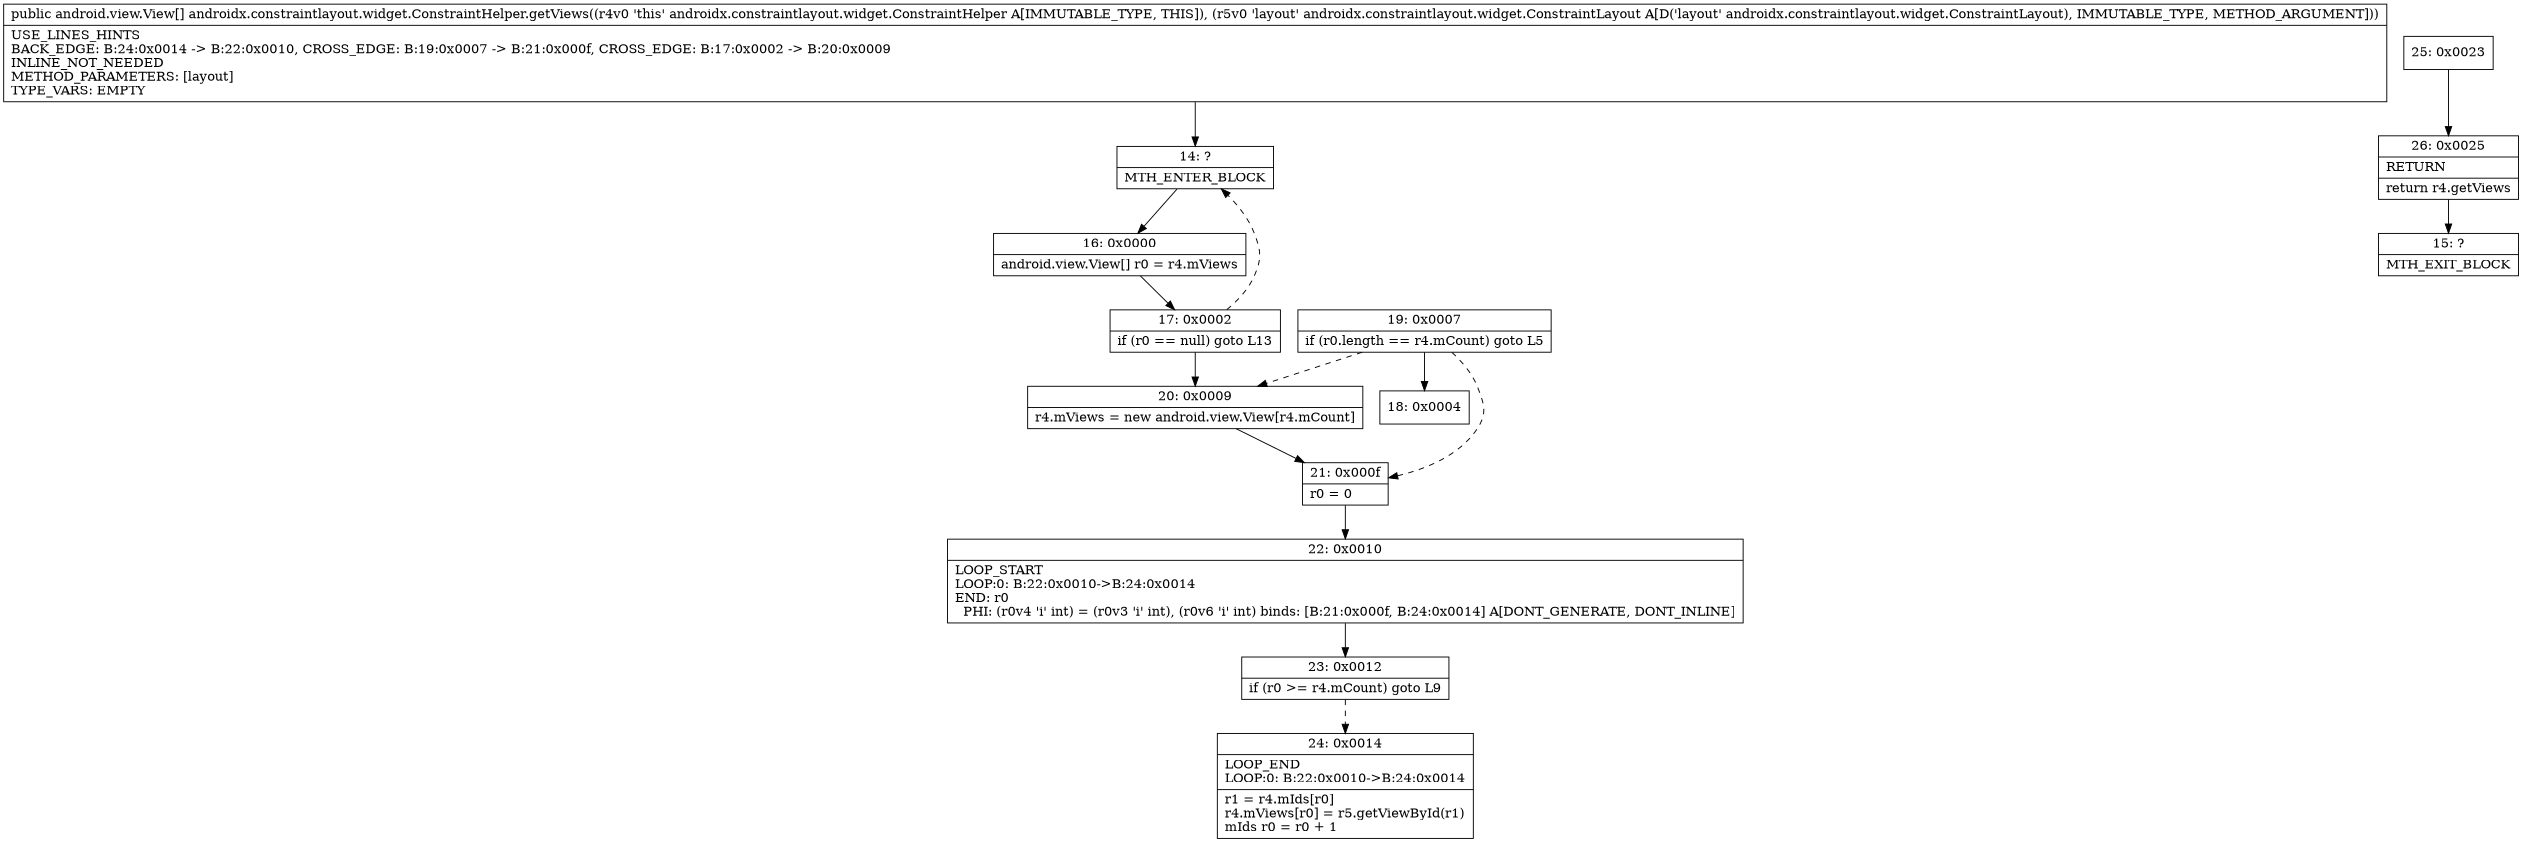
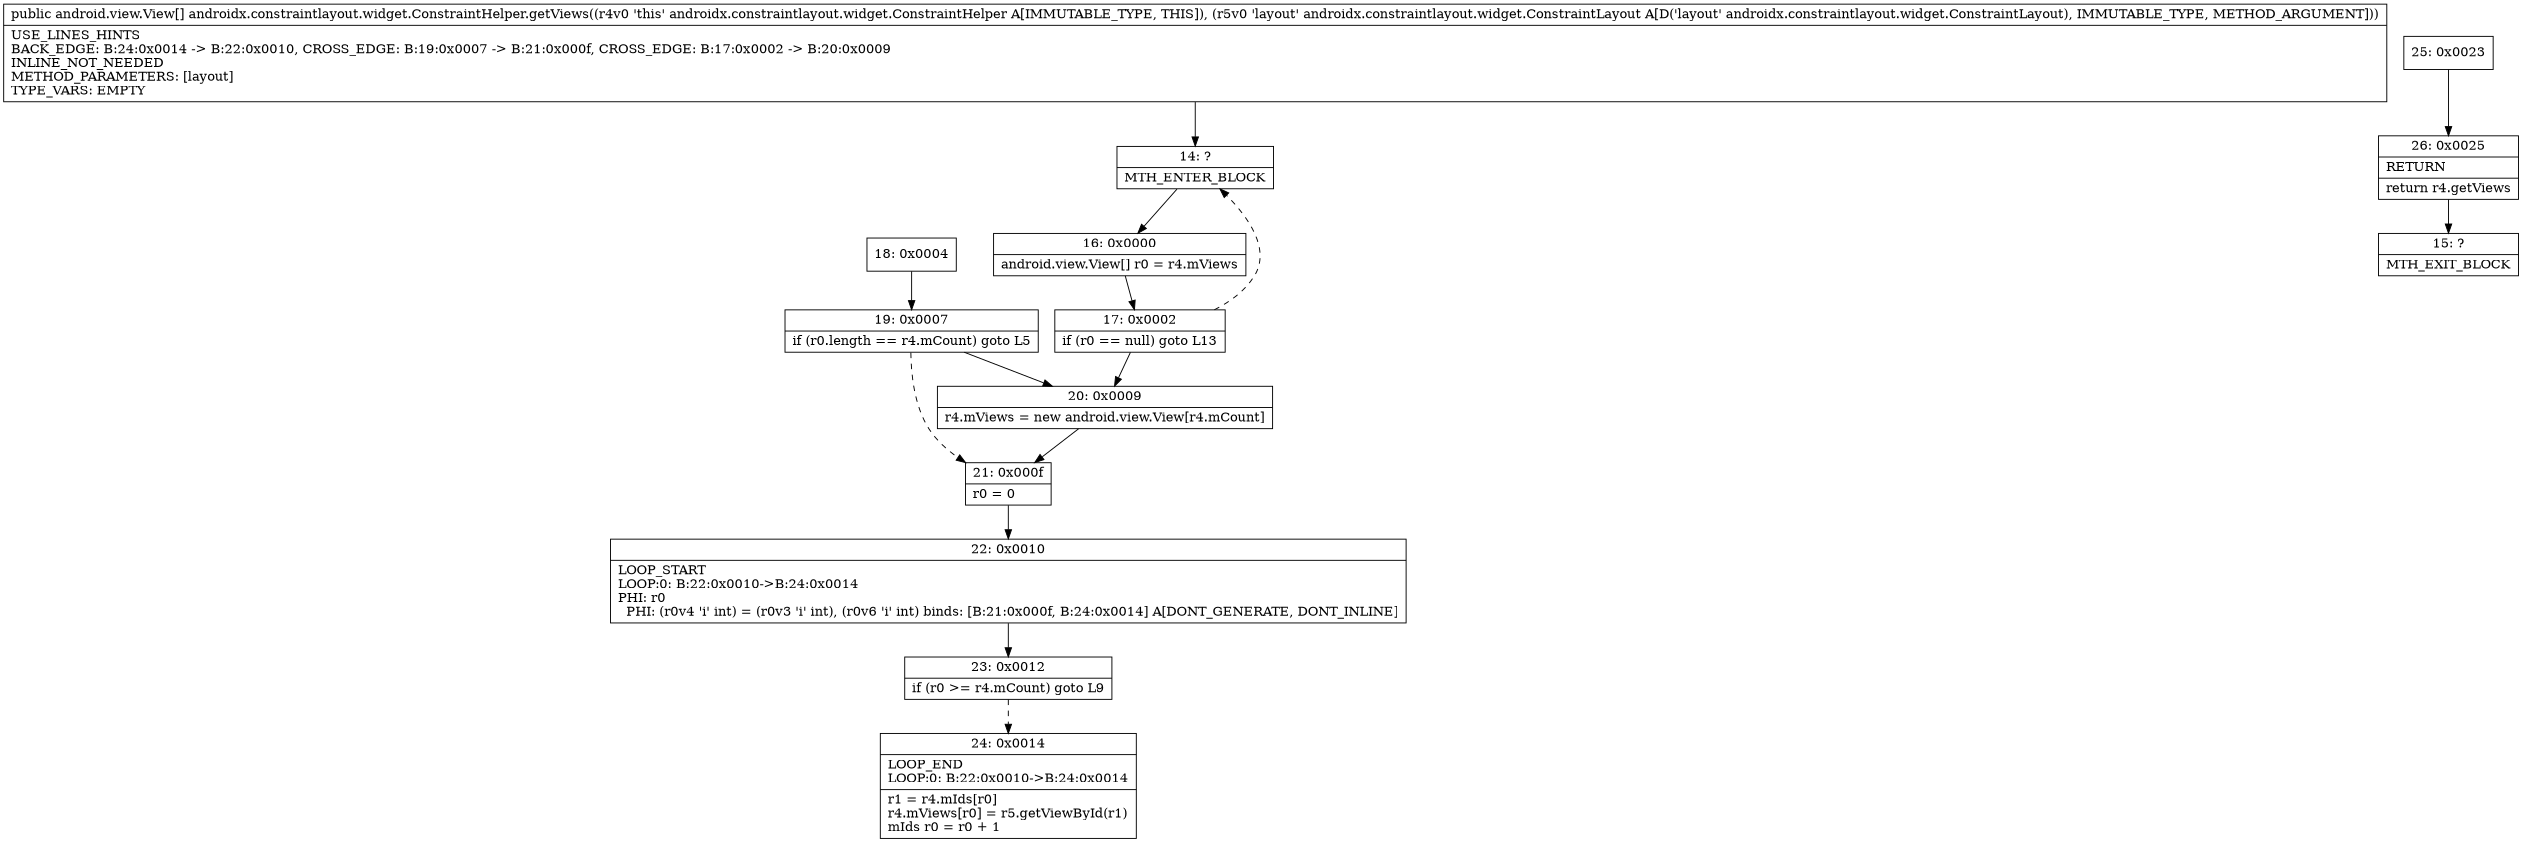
  digraph {
    node [shape=record]
    n1 [label="{14\:\ ?|MTH_ENTER_BLOCK\l}"]
    n2 [label="{16\:\ 0x0000|android.view.View[] r0 = r4.mViews\l}"]
    n3 [label="{17\:\ 0x0002|if (r0 == null) goto L13\l}"]
    n4 [label="{20\:\ 0x0009|r4.mViews = new android.view.View[r4.mCount]\l}"]
    n5 [label="{18\:\ 0x0004}"]
    n6 [label="{19\:\ 0x0007|if (r0.length == r4.mCount) goto L5\l}"]
    n7 [label="{21\:\ 0x000f|r0 = 0\l}"]
-   n8 [label="{22\:\ 0x0010|LOOP_START\lLOOP:0: B:22:0x0010\-\>B:24:0x0014\lEND: r0 \l  PHI: (r0v4 'i' int) = (r0v3 'i' int), (r0v6 'i' int) binds: [B:21:0x000f, B:24:0x0014] A[DONT_GENERATE, DONT_INLINE]\l}"]
+   n8 [label="{22\:\ 0x0010|LOOP_START\lLOOP:0: B:22:0x0010\-\>B:24:0x0014\lPHI: r0 \l  PHI: (r0v4 'i' int) = (r0v3 'i' int), (r0v6 'i' int) binds: [B:21:0x000f, B:24:0x0014] A[DONT_GENERATE, DONT_INLINE]\l}"]
    n9 [label="{23\:\ 0x0012|if (r0 \>= r4.mCount) goto L9\l}"]
    n10 [label="{24\:\ 0x0014|LOOP_END\lLOOP:0: B:22:0x0010\-\>B:24:0x0014\l|r1 = r4.mIds[r0]\lr4.mViews[r0] = r5.getViewById(r1)\lmIds r0 = r0 + 1\l}"]
    n11 [label="{25\:\ 0x0023}"]
    n12 [label="{26\:\ 0x0025|RETURN\l|return r4.getViews\l}"]
    n13 [label="{15\:\ ?|MTH_EXIT_BLOCK\l}"]
    n14 [label="{public android.view.View[] androidx.constraintlayout.widget.ConstraintHelper.getViews((r4v0 'this' androidx.constraintlayout.widget.ConstraintHelper A[IMMUTABLE_TYPE, THIS]), (r5v0 'layout' androidx.constraintlayout.widget.ConstraintLayout A[D('layout' androidx.constraintlayout.widget.ConstraintLayout), IMMUTABLE_TYPE, METHOD_ARGUMENT]))  | USE_LINES_HINTS\lBACK_EDGE: B:24:0x0014 \-\> B:22:0x0010, CROSS_EDGE: B:19:0x0007 \-\> B:21:0x000f, CROSS_EDGE: B:17:0x0002 \-\> B:20:0x0009\lINLINE_NOT_NEEDED\lMETHOD_PARAMETERS: [layout]\lTYPE_VARS: EMPTY\l}"]
    n1 -> n2
    n2 -> n3
    n3 -> n1 [style=dashed]
    n3 -> n4
    n4 -> n7
-   n6 -> n5
-   n6 -> n4 [style=dashed]
+   n5 -> n6
+   n6 -> n4 [style=solid]
    n6 -> n7 [style=dashed]
    n7 -> n8
    n8 -> n9
    n9 -> n10 [style=dashed]
    n11 -> n12
    n12 -> n13
    n14 -> n1
  }
